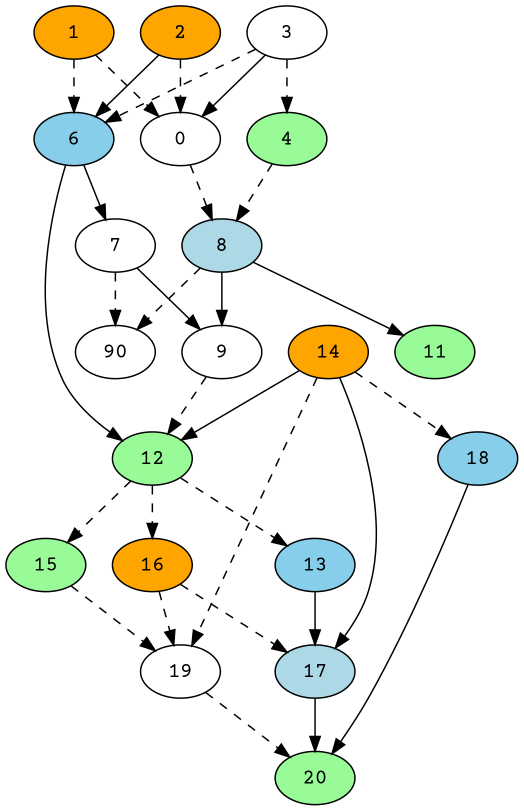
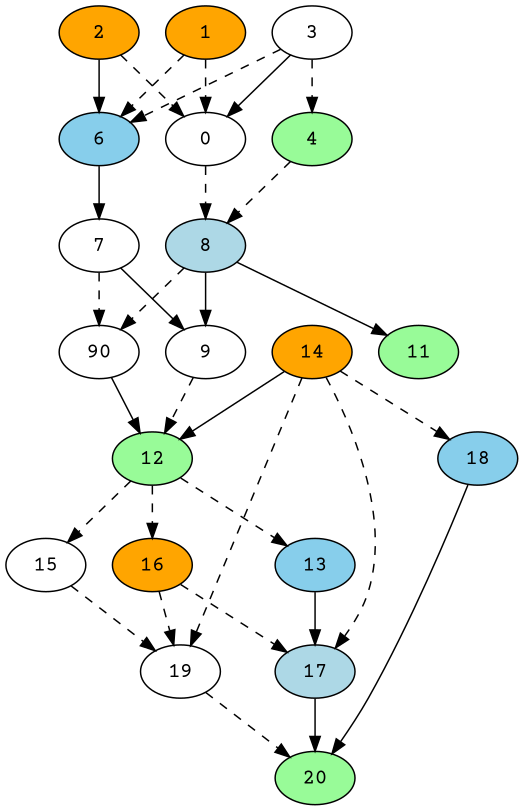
  digraph {
    fontname="Courier Prime"
    node [alpha=0.12 fillcolor=white fontname="Courier Prime" style=filled]
    edge [fontname="Courier Prime" style=dashed]
    1 [alpha=0.10 expect_size=46513152 fillcolor=orange]
    n2 [expect_size=37218304 label=0]
    6 [alpha=0.20 expect_size=24707072 fillcolor=skyblue]
    8 [alpha=0.02 expect_size=49606656 fillcolor=lightblue]
    7 [alpha=0.11 expect_size=28336128]
    9 [alpha=0.15 expect_size=41237504]
    n7 [expect_size=48479232 label=90]
    11 [alpha=0.09 expect_size=24735744 fillcolor=palegreen]
    2 [alpha=0.00 expect_size=19504128 fillcolor=orange]
    3 [alpha=0.14 expect_size=42189824]
    4 [alpha=0.04 expect_size=43313152 fillcolor=palegreen]
    12 [expect_size=47777792 fillcolor=palegreen]
    13 [alpha=0.11 expect_size=47959040 fillcolor=skyblue]
-   15 [alpha=0.02 expect_size=43793408 fillcolor=palegreen]
+   15 [alpha=0.02 expect_size=43793408]
    16 [alpha=0.03 expect_size=24056832 fillcolor=orange]
    17 [alpha=0.15 expect_size=23298048 fillcolor=lightblue]
    14 [alpha=0.17 expect_size=34919424 fillcolor=orange]
    18 [alpha=0.19 expect_size=50049024 fillcolor=skyblue]
    19 [alpha=0.14 expect_size=6841344]
    20 [alpha=0.08 expect_size=43187200 fillcolor=palegreen]
    1 -> n2
    1 -> 6
    n2 -> 8
    6 -> 7 [style=solid]
    8 -> 9 [style=solid]
    8 -> n7
    8 -> 11 [style=solid]
    7 -> 9 [style=solid]
    7 -> n7
    9 -> 12
-   6 -> 12 [style=solid]
+   n7 -> 12 [style=solid]
    2 -> n2
    2 -> 6 [style=solid]
    3 -> n2 [style=solid]
    3 -> 6
    3 -> 4
    4 -> 8
    12 -> 13
    12 -> 15
    12 -> 16
    13 -> 17 [style=solid]
    15 -> 19
    16 -> 17
    16 -> 19
    17 -> 20 [style=solid]
    14 -> 12 [style=solid]
-   14 -> 17 [style=solid]
+   14 -> 17
    14 -> 18
    14 -> 19
    18 -> 20 [style=solid]
    19 -> 20
  }
